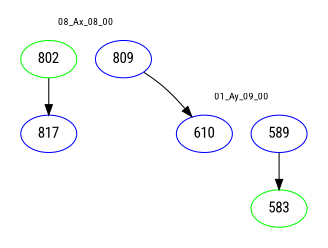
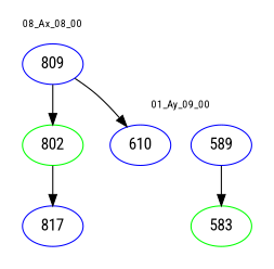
  digraph {
    fontname="Roboto Condensed"
    node [color=blue fontname="Roboto Condensed"]
    edge [color=black fontname="Roboto Condensed"]
    n1 [label=589]
    n2 [color=green label=583]
    n3 [label=610]
    n4 [label=809]
    n5 [color=green label=802]
    n6 [label=817]
    subgraph cluster_1 {
      color=white
      fontsize=10
      label="01_Ay_09_00"
      n1
      n2
      n3
    }
    subgraph cluster_2 {
      color=white
      fontsize=10
      label="08_Ax_08_00"
      n4
      n5
      n6
    }
    n1 -> n2
    n4 -> n3
+   n4 -> n5
    n5 -> n6
  }
